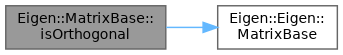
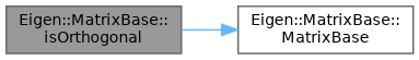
  digraph {
    rankdir=LR
    node [fontname=Helvetica fontsize=10 shape=box style=filled]
    n1 [color=gray40 fillcolor=grey60 fontcolor=black height=0.2 label="Eigen::MatrixBase::\lisOrthogonal" width=0.4]
-   n2 [color=grey40 fillcolor=white height=0.2 label="Eigen::Eigen::\lMatrixBase" width=0.4]
+   n2 [color=grey40 fillcolor=white height=0.2 label="Eigen::MatrixBase::\lMatrixBase" width=0.4]
    n1 -> n2 [color=steelblue1 fontname=Helvetica fontsize=10 labelfontname=Helvetica labelfontsize=10 style=solid]
  }
